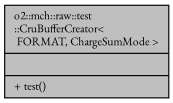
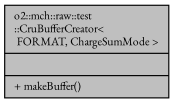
  digraph {
    fontname="EB Garamond"
-   n1 [color=black fillcolor=grey75 fontcolor=black fontname="EB Garamond" fontsize=10 height=0.2 label="{o2::mch::raw::test\l::CruBufferCreator\<\l FORMAT, ChargeSumMode \>\n||+ test()\l}" shape=record style=filled width=0.4]
+   n1 [color=black fillcolor=grey75 fontcolor=black fontname="EB Garamond" fontsize=10 height=0.2 label="{o2::mch::raw::test\l::CruBufferCreator\<\l FORMAT, ChargeSumMode \>\n||+ makeBuffer()\l}" shape=record style=filled width=0.4]
  }
